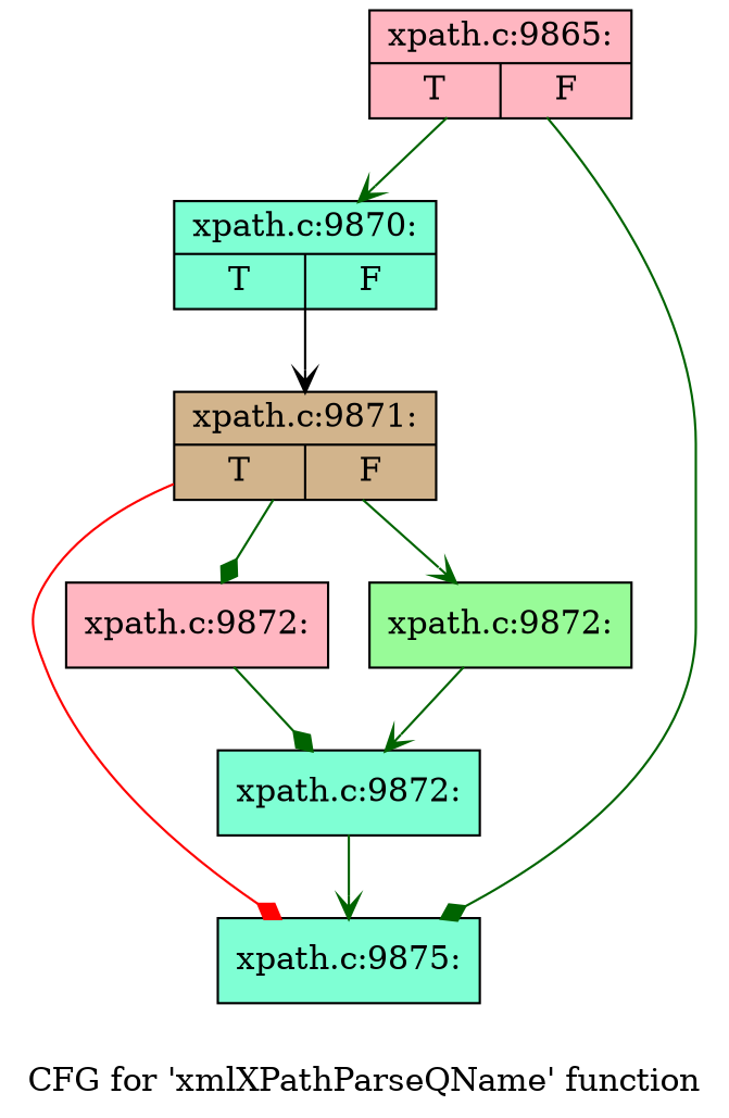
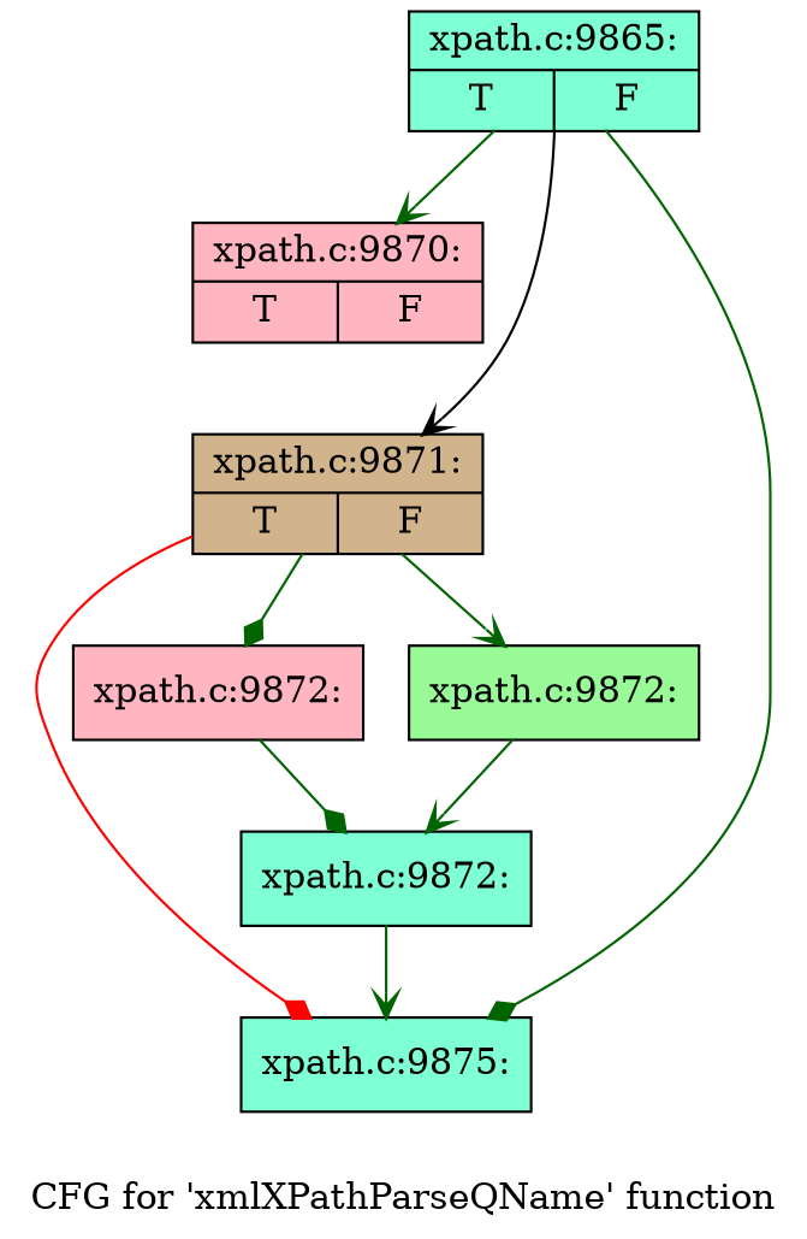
  digraph {
    label="CFG for 'xmlXPathParseQName' function"
    node [fillcolor=lightpink shape=record style=filled]
    edge [arrowhead=vee color=darkgreen]
-   n1 [label="{xpath.c:9865:|{<s0>T|<s1>F}}"]
-   n2 [fillcolor=aquamarine label="{xpath.c:9870:|{<s0>T|<s1>F}}"]
+   n1 [fillcolor=aquamarine label="{xpath.c:9865:|{<s0>T|<s1>F}}"]
+   n2 [label="{xpath.c:9870:|{<s0>T|<s1>F}}"]
    n3 [fillcolor=aquamarine label="{xpath.c:9875:}"]
    n4 [fillcolor=tan label="{xpath.c:9871:|{<s0>T|<s1>F}}"]
    n5 [label="{xpath.c:9872:}"]
    n6 [fillcolor=palegreen label="{xpath.c:9872:}"]
    n7 [fillcolor=aquamarine label="{xpath.c:9872:}"]
    n1 -> n2
    n1 -> n3 [arrowhead=diamond]
-   n2 -> n4 [color=black]
+   n1 -> n4 [color=black]
    n4 -> n3 [arrowhead=diamond color=red]
    n4 -> n5 [arrowhead=diamond]
    n4 -> n6
    n5 -> n7 [arrowhead=diamond]
    n6 -> n7
    n7 -> n3
  }
